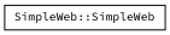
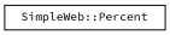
  digraph {
    rankdir=LR
    fontname="Source Code Pro"
-   n1 [color=black fillcolor=white fontname="Source Code Pro" fontsize=10 height=0.2 label="SimpleWeb::SimpleWeb" shape=record style=filled width=0.4]
+   n1 [color=black fillcolor=white fontname="Source Code Pro" fontsize=10 height=0.2 label="SimpleWeb::Percent" shape=record style=filled width=0.4]
  }
